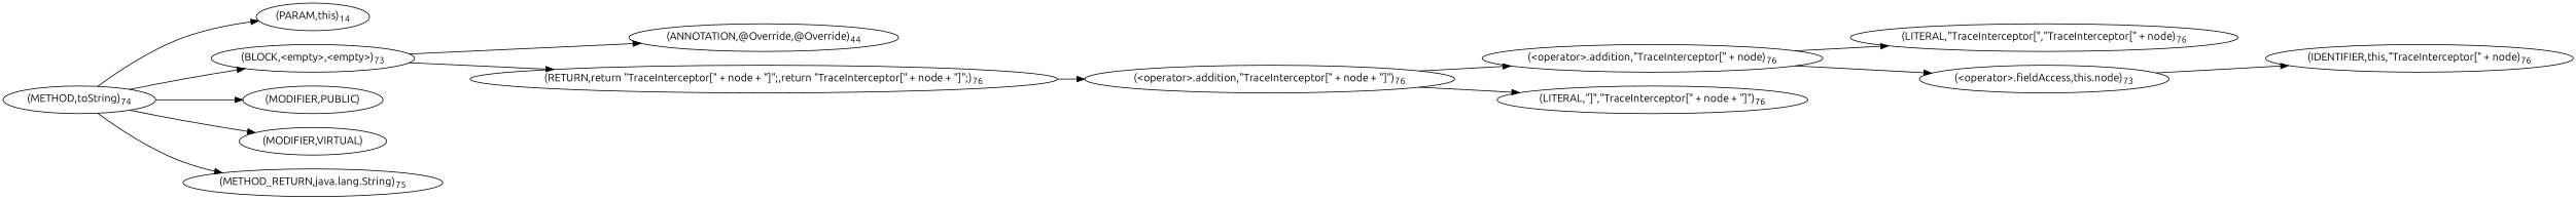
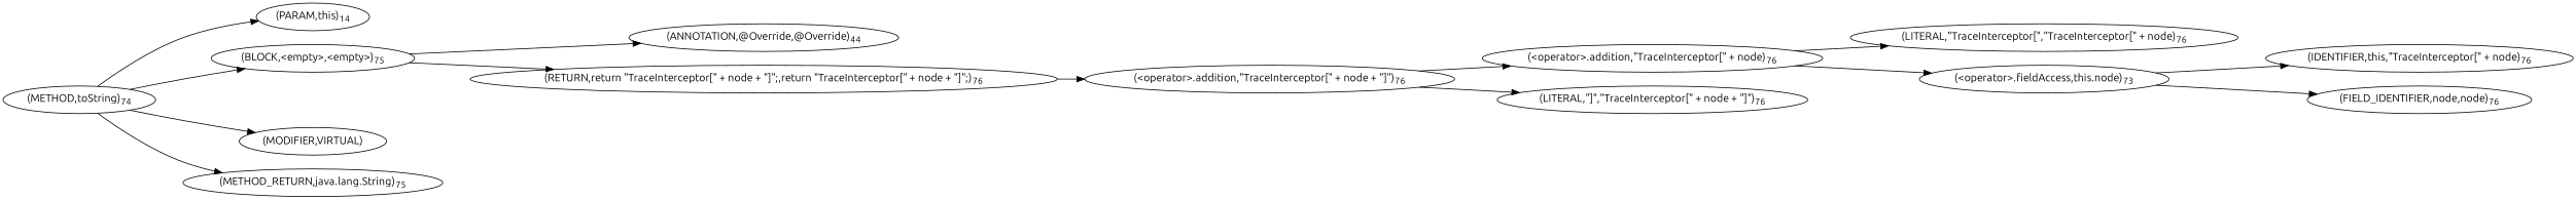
  digraph {
    fontname=Ubuntu
    rankdir=LR
    node [fontname=Ubuntu]
    edge [fontname=Ubuntu]
    n1 [label=<(METHOD,toString)<SUB>74</SUB>>]
    n2 [label=<(PARAM,this)<SUB>14</SUB>>]
-   n3 [label=<(BLOCK,&lt;empty&gt;,&lt;empty&gt;)<SUB>73</SUB>>]
-   n4 [label=<(MODIFIER,PUBLIC)>]
+   n3 [label=<(BLOCK,&lt;empty&gt;,&lt;empty&gt;)<SUB>75</SUB>>]
    n5 [label=<(MODIFIER,VIRTUAL)>]
    n6 [label=<(METHOD_RETURN,java.lang.String)<SUB>75</SUB>>]
    n7 [label=<(ANNOTATION,@Override,@Override)<SUB>44</SUB>>]
    n8 [label=<(RETURN,return &quot;TraceInterceptor[&quot; + node + &quot;]&quot;;,return &quot;TraceInterceptor[&quot; + node + &quot;]&quot;;)<SUB>76</SUB>>]
    n9 [label=<(&lt;operator&gt;.addition,&quot;TraceInterceptor[&quot; + node + &quot;]&quot;)<SUB>76</SUB>>]
    n10 [label=<(&lt;operator&gt;.addition,&quot;TraceInterceptor[&quot; + node)<SUB>76</SUB>>]
    n11 [label=<(LITERAL,&quot;]&quot;,&quot;TraceInterceptor[&quot; + node + &quot;]&quot;)<SUB>76</SUB>>]
    n12 [label=<(LITERAL,&quot;TraceInterceptor[&quot;,&quot;TraceInterceptor[&quot; + node)<SUB>76</SUB>>]
    n13 [label=<(&lt;operator&gt;.fieldAccess,this.node)<SUB>73</SUB>>]
    n14 [label=<(IDENTIFIER,this,&quot;TraceInterceptor[&quot; + node)<SUB>76</SUB>>]
+   n15 [label=<(FIELD_IDENTIFIER,node,node)<SUB>76</SUB>>]
    n1 -> n2
    n1 -> n3
-   n1 -> n4
    n1 -> n5
    n1 -> n6
    n3 -> n7
    n3 -> n8
    n8 -> n9
    n9 -> n10
    n9 -> n11
    n10 -> n12
    n10 -> n13
    n13 -> n14
+   n13 -> n15
  }
